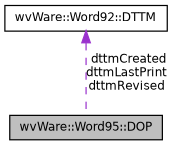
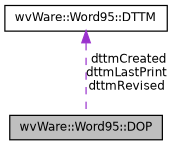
  digraph {
    node [color=black fontname=Helvetica fontsize=10 shape=record style=filled]
    n1 [fillcolor=grey75 fontcolor=black height=0.2 label="wvWare::Word95::DOP" width=0.4]
-   n2 [fillcolor=white height=0.2 label="wvWare::Word92::DTTM" width=0.4]
+   n2 [fillcolor=white height=0.2 label="wvWare::Word95::DTTM" width=0.4]
    n2 -> n1 [color=darkorchid3 dir=back fontname=Helvetica fontsize=10 label=" dttmCreated\ndttmLastPrint\ndttmRevised" labelfontname=Helvetica labelfontsize=10 style=dashed]
  }
